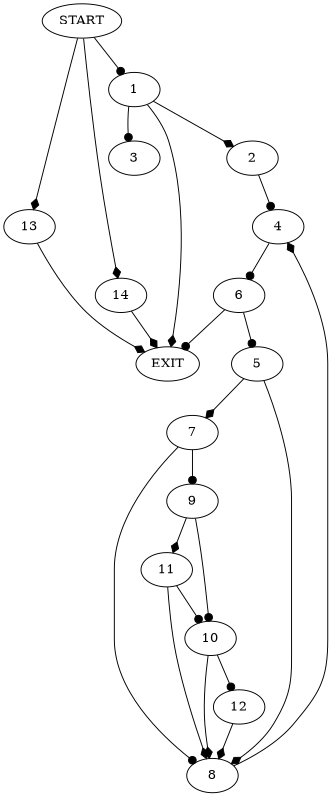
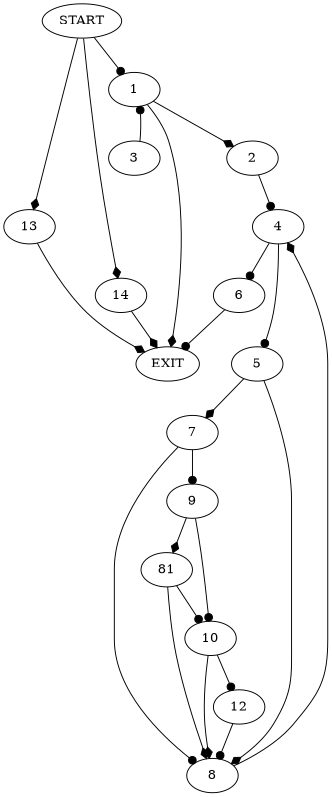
  digraph {
    edge [arrowhead=dot]
    n1 [label=START]
    1
    13
    14
    n5 [label=EXIT]
    2
    3
    4
    5
    6
    7
    8
    9
    10
-   11
+   11 [label=81]
    12
    n1 -> 1
    n1 -> 13 [arrowhead=diamond]
    n1 -> 14 [arrowhead=diamond]
    1 -> n5 [arrowhead=diamond]
    1 -> 2 [arrowhead=diamond]
-   1 -> 3
+   3 -> 1
    13 -> n5 [arrowhead=diamond]
    14 -> n5 [arrowhead=diamond]
    2 -> 4
-   6 -> 5
+   4 -> 5
    4 -> 6
    5 -> 7 [arrowhead=diamond]
    5 -> 8 [arrowhead=diamond]
    6 -> n5
    7 -> 8
    7 -> 9
    8 -> 4 [arrowhead=diamond]
    9 -> 10
    9 -> 11 [arrowhead=diamond]
    10 -> 8 [arrowhead=diamond]
    10 -> 12
    11 -> 8 [arrowhead=diamond]
    11 -> 10
-   12 -> 8 [arrowhead=diamond]
+   12 -> 8
  }
